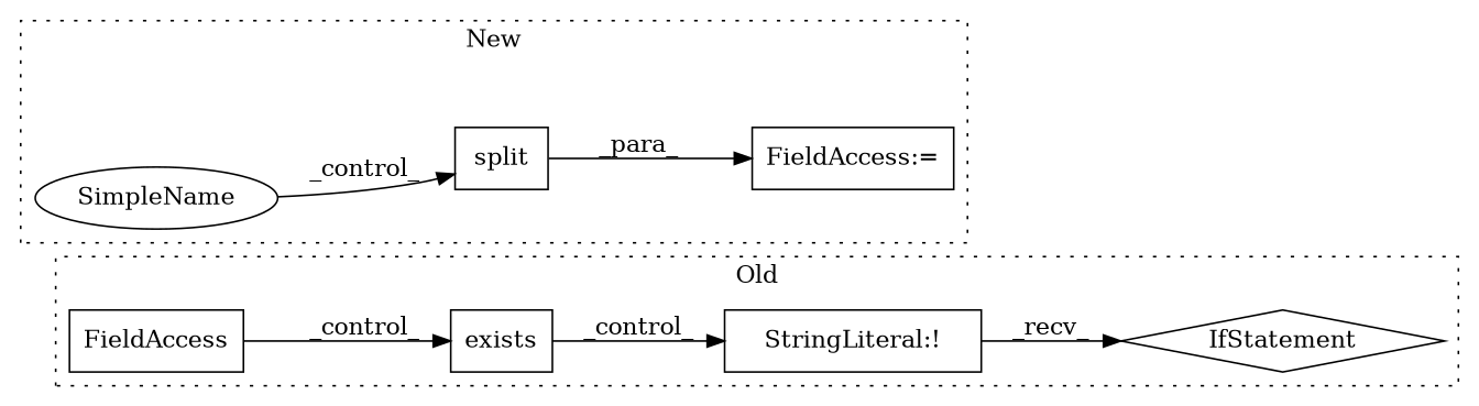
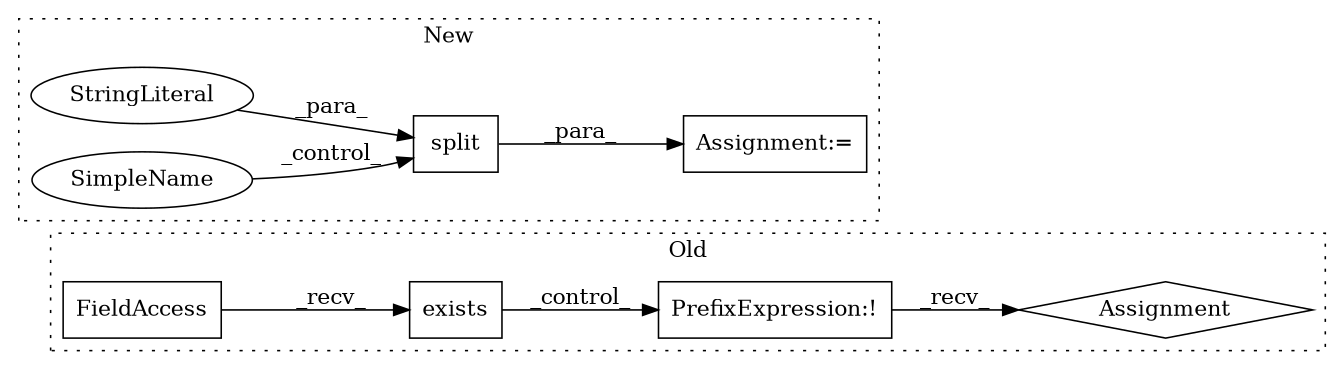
  digraph {
    rankdir=LR
    node [a=32 l=1 shape=box]
    n1 [l="7,1" label=exists s="13535,13551"]
    n2 [a=22 l=19 label=FieldAccess s=13515]
-   n3 [a=25 l="4,2" label=IfStatement s="13510,13552" shape=diamond]
-   n4 [a=38 label="StringLiteral:!" s=13514]
+   n3 [a=25 l="4,2" label=Assignment s="13510,13552" shape=diamond]
+   n4 [a=38 label="PrefixExpression:!" s=13514]
    n5 [l="6,1" label=split s="13704,13713"]
+   n6 [a=45 l=3 label=StringLiteral s=13710 shape=ellipse]
    n7 [a=42 label=SimpleName shape=ellipse l=""]
-   n8 [a=7 label="FieldAccess:=" s=13684]
+   n8 [a=7 label="Assignment:=" s=13684]
    subgraph cluster_1 {
      label=Old
      style=dotted
      n1
      n2
      n3
      n4
    }
    subgraph cluster_2 {
      label=New
      style=dotted
      n5
+     n6
      n7
      n8
    }
    n1 -> n4 [label=_control_]
-   n2 -> n1 [label=_control_]
+   n2 -> n1 [label=_recv_]
    n4 -> n3 [label=_recv_]
    n5 -> n8 [label=_para_]
+   n6 -> n5 [label=_para_]
    n7 -> n5 [label=_control_]
  }
